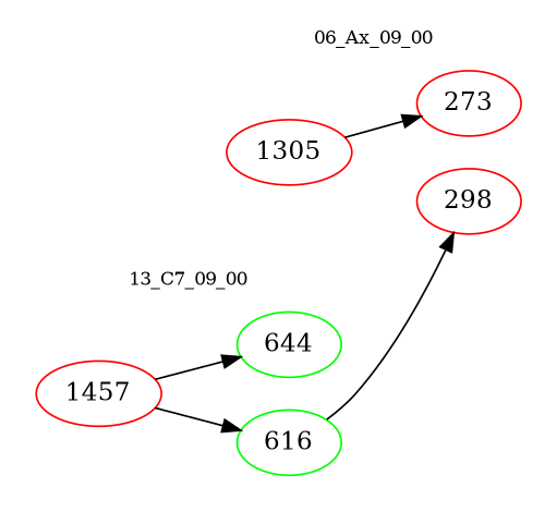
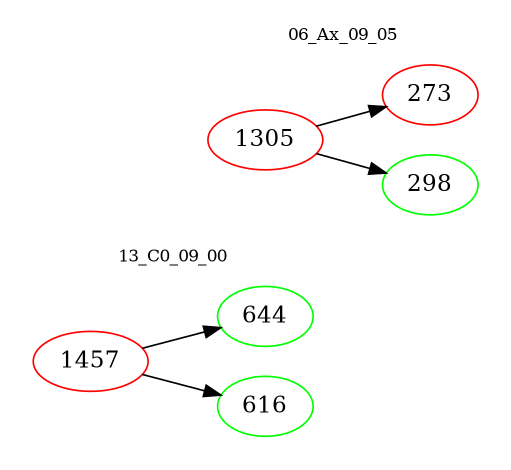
  digraph {
    rankdir=LR
    node [color=red]
    edge [color=black]
    n1 [label=1305]
    n2 [label=273]
-   n3 [label=298]
+   n3 [color=green label=298]
    n4 [label=1457]
    n5 [color=green label=616]
    n6 [color=green label=644]
    subgraph cluster_1 {
      color=white
      fontsize=10
-     label="06_Ax_09_00"
+     label="06_Ax_09_05"
      n1
      n2
      n3
    }
    subgraph cluster_2 {
      color=white
      fontsize=10
-     label="13_C7_09_00"
+     label="13_C0_09_00"
      n4
      n5
      n6
    }
    n1 -> n2
-   n5 -> n3
+   n1 -> n3
    n4 -> n5
    n4 -> n6
  }
